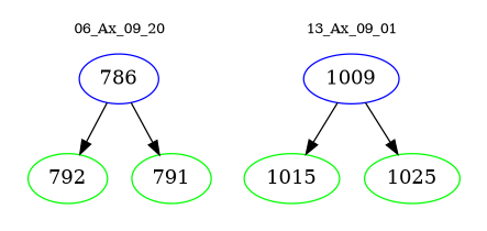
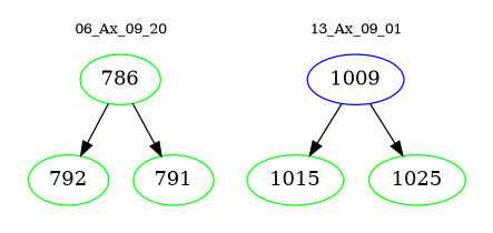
  digraph {
    node [color=green]
    edge [color=black]
-   n1 [color=blue label=786]
+   n1 [label=786]
    n2 [label=792]
    n3 [label=791]
    n4 [color=blue label=1009]
    n5 [label=1015]
    n6 [label=1025]
    subgraph cluster_1 {
      color=white
      fontsize=10
      label="06_Ax_09_20"
      n1
      n2
      n3
    }
    subgraph cluster_2 {
      color=white
      fontsize=10
      label="13_Ax_09_01"
      n4
      n5
      n6
    }
    n1 -> n2
    n1 -> n3
    n4 -> n5
    n4 -> n6
  }
